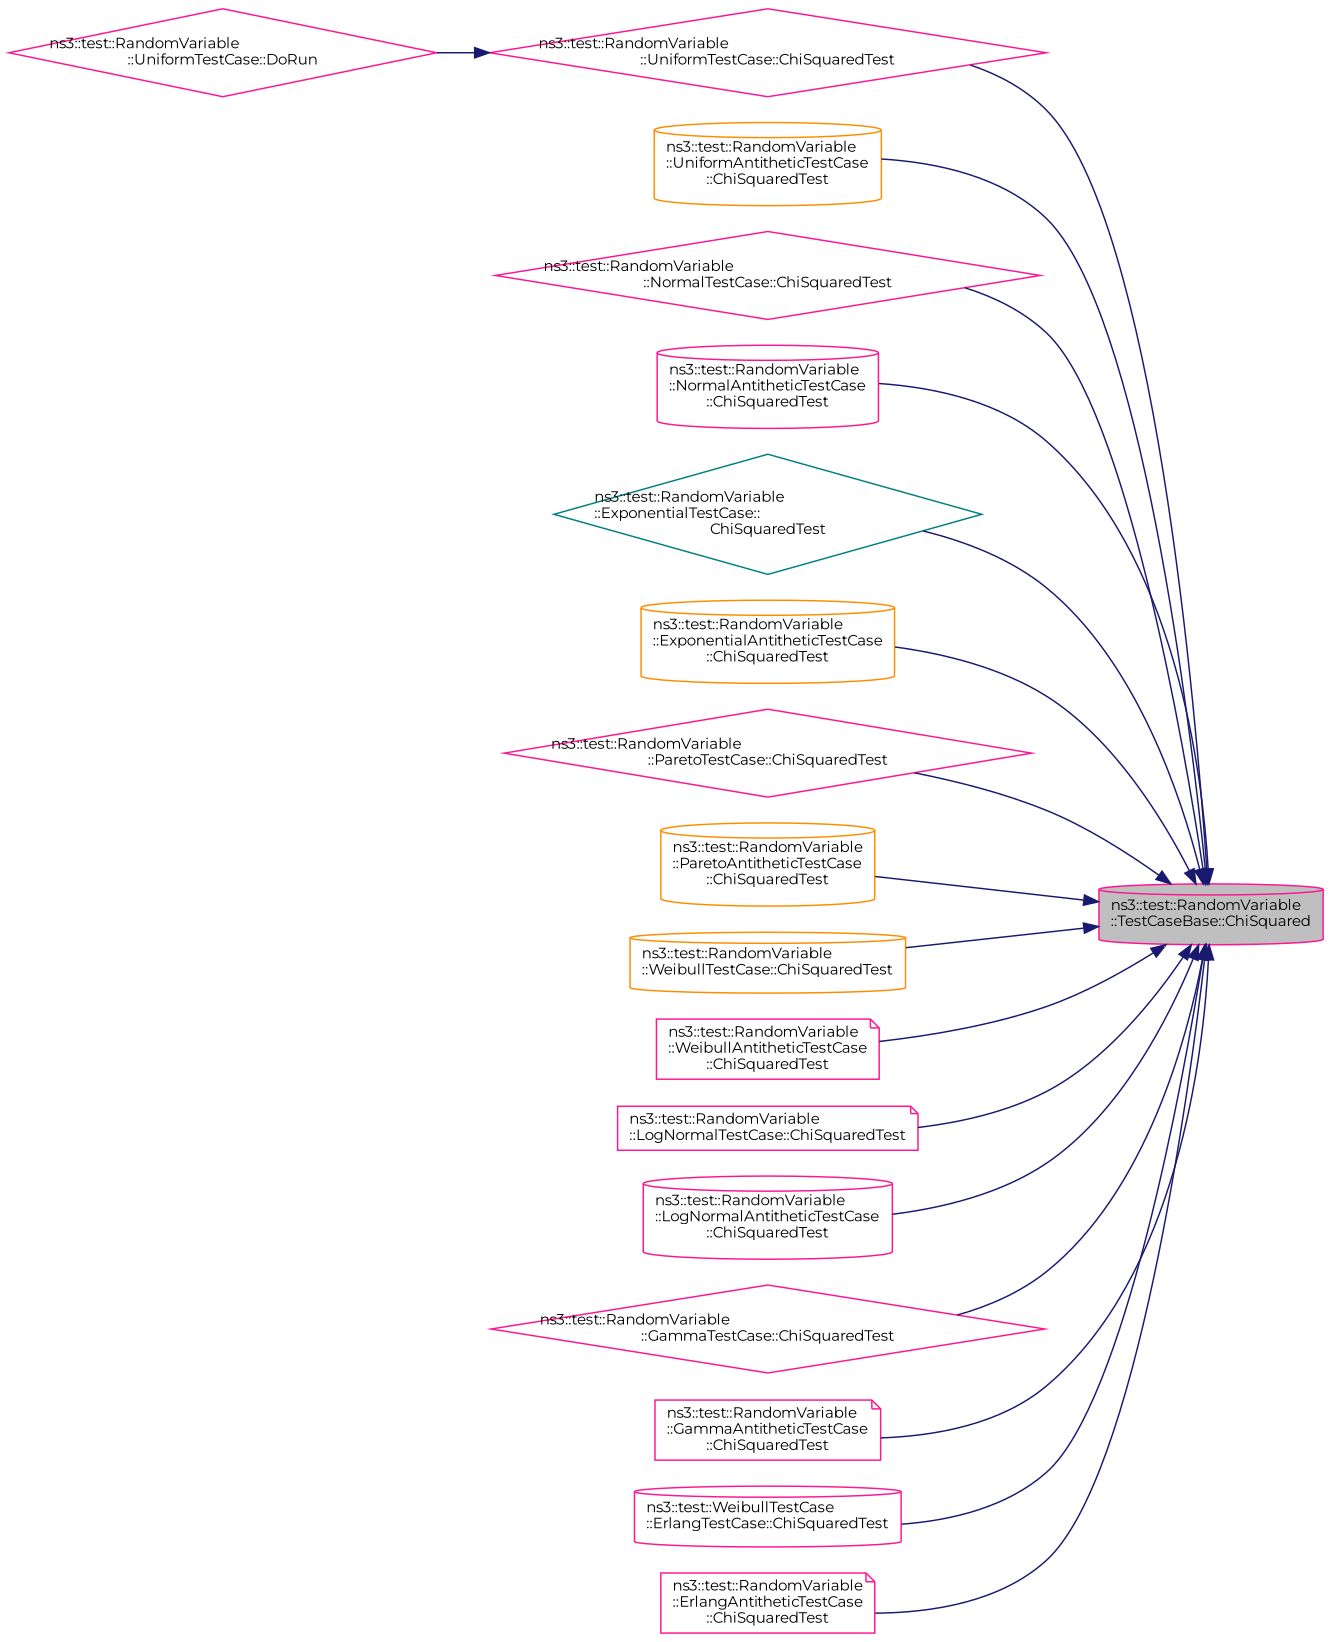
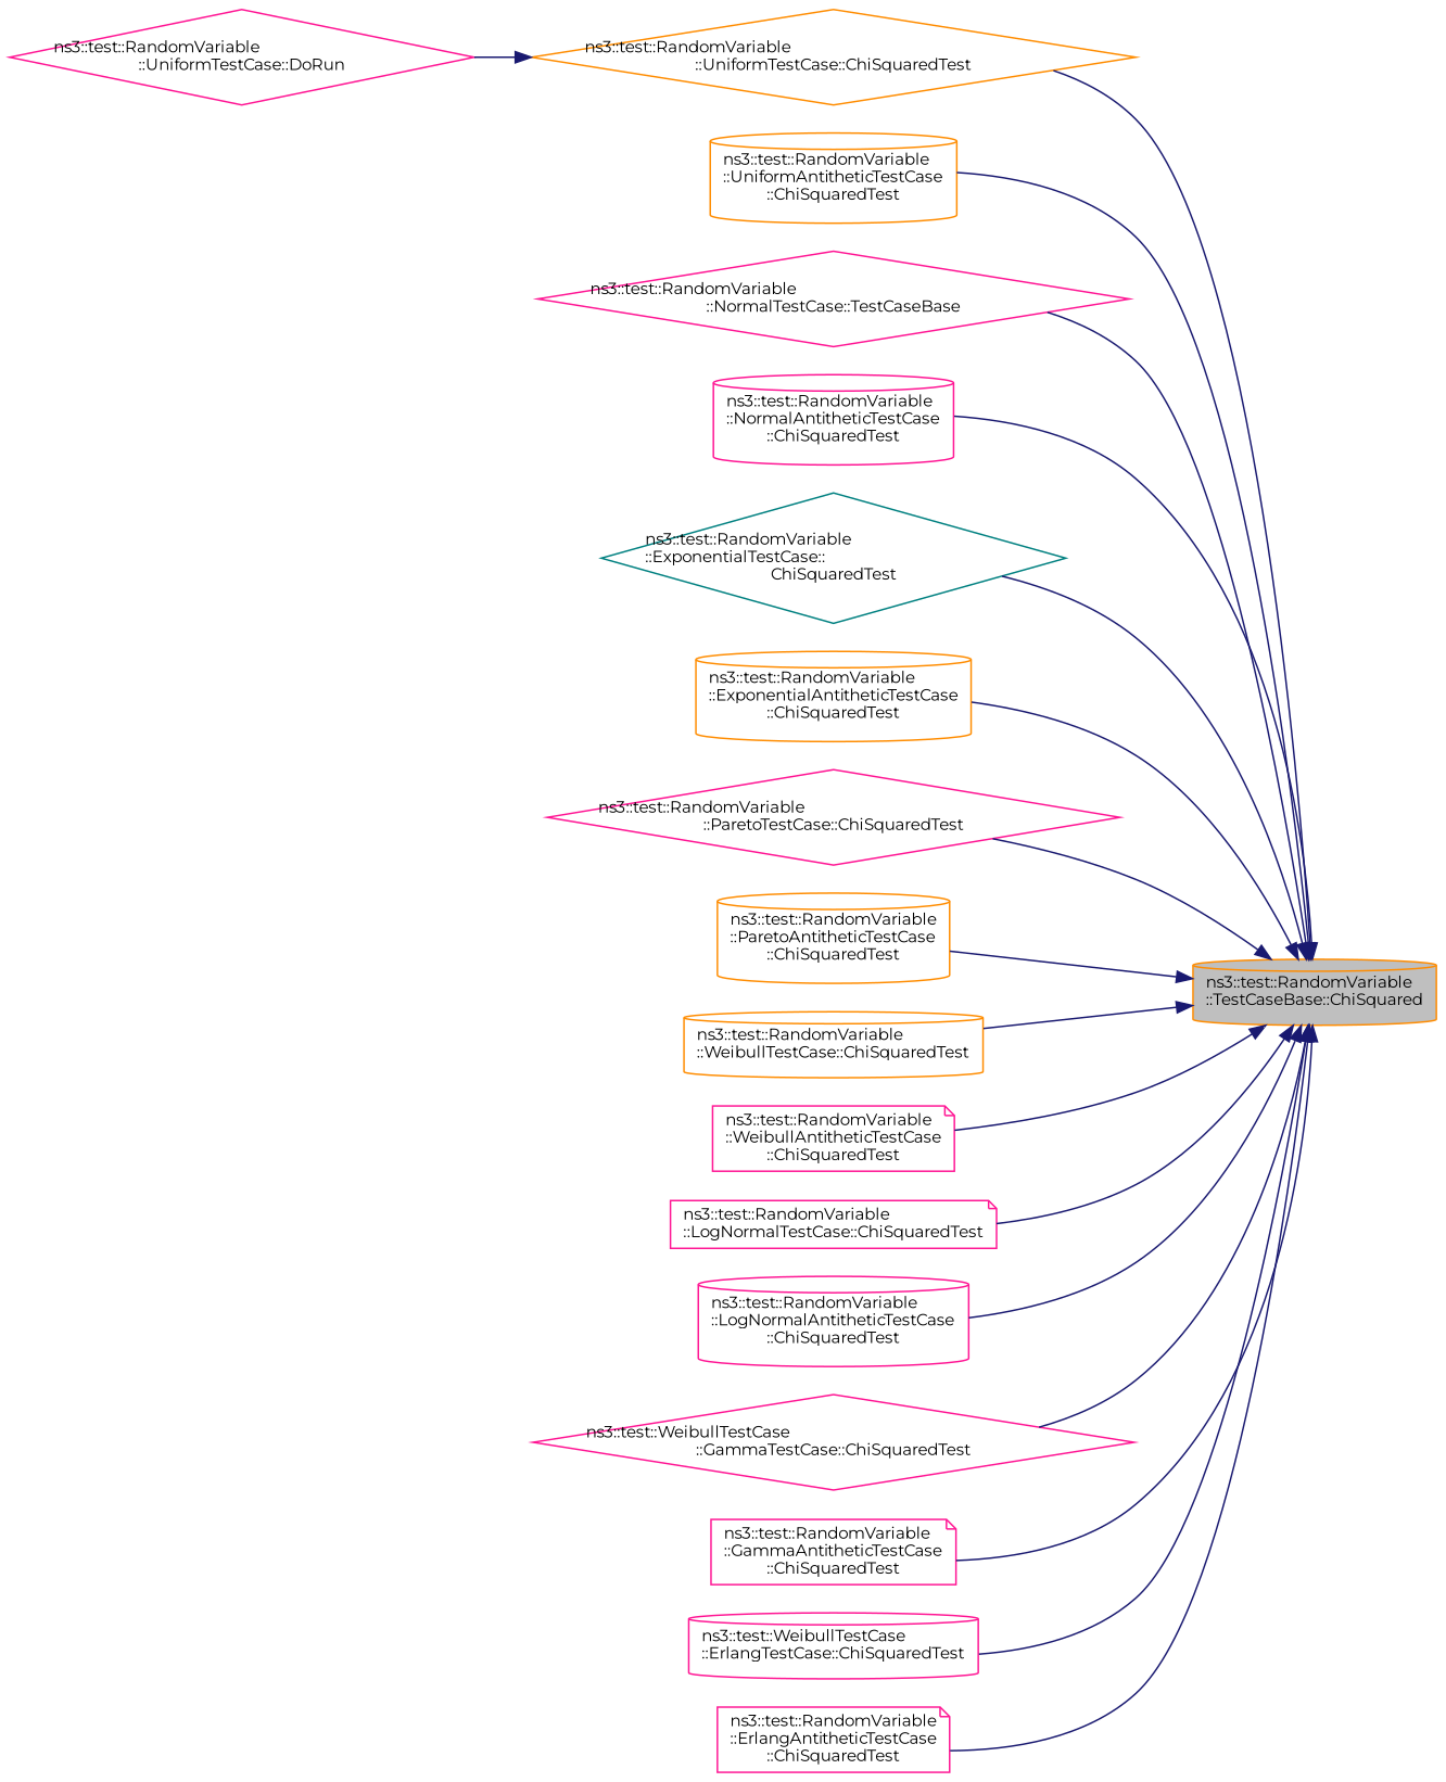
  digraph {
    fontname=Montserrat
    rankdir=RL
    node [color=deeppink fillcolor=white fontname=Montserrat fontsize=10 shape=cylinder style=filled]
    edge [color=midnightblue dir=back fontname=Montserrat fontsize=10 labelfontname=Helvetica labelfontsize=10 style=solid]
-   n1 [fillcolor=grey75 fontcolor=black height=0.2 label="ns3::test::RandomVariable\l::TestCaseBase::ChiSquared" width=0.4]
-   n2 [height=0.2 label="ns3::test::RandomVariable\l::UniformTestCase::ChiSquaredTest" shape=diamond width=0.4]
+   n1 [color=darkorange fillcolor=grey75 fontcolor=black height=0.2 label="ns3::test::RandomVariable\l::TestCaseBase::ChiSquared" width=0.4]
+   n2 [color=darkorange height=0.2 label="ns3::test::RandomVariable\l::UniformTestCase::ChiSquaredTest" shape=diamond width=0.4]
    n3 [color=darkorange height=0.2 label="ns3::test::RandomVariable\l::UniformAntitheticTestCase\l::ChiSquaredTest" width=0.4]
-   n4 [height=0.2 label="ns3::test::RandomVariable\l::NormalTestCase::ChiSquaredTest" shape=diamond width=0.4]
+   n4 [height=0.2 label="ns3::test::RandomVariable\l::NormalTestCase::TestCaseBase" shape=diamond width=0.4]
    n5 [height=0.2 label="ns3::test::RandomVariable\l::NormalAntitheticTestCase\l::ChiSquaredTest" width=0.4]
    n6 [color=teal height=0.2 label="ns3::test::RandomVariable\l::ExponentialTestCase::\lChiSquaredTest" shape=diamond width=0.4]
    n7 [color=darkorange height=0.2 label="ns3::test::RandomVariable\l::ExponentialAntitheticTestCase\l::ChiSquaredTest" width=0.4]
    n8 [height=0.2 label="ns3::test::RandomVariable\l::ParetoTestCase::ChiSquaredTest" shape=diamond width=0.4]
    n9 [color=darkorange height=0.2 label="ns3::test::RandomVariable\l::ParetoAntitheticTestCase\l::ChiSquaredTest" width=0.4]
    n10 [color=darkorange height=0.2 label="ns3::test::RandomVariable\l::WeibullTestCase::ChiSquaredTest" width=0.4]
    n11 [height=0.2 label="ns3::test::RandomVariable\l::WeibullAntitheticTestCase\l::ChiSquaredTest" shape=note width=0.4]
    n12 [height=0.2 label="ns3::test::RandomVariable\l::LogNormalTestCase::ChiSquaredTest" shape=note width=0.4]
    n13 [height=0.2 label="ns3::test::RandomVariable\l::LogNormalAntitheticTestCase\l::ChiSquaredTest" width=0.4]
-   n14 [height=0.2 label="ns3::test::RandomVariable\l::GammaTestCase::ChiSquaredTest" shape=diamond width=0.4]
+   n14 [height=0.2 label="ns3::test::WeibullTestCase\l::GammaTestCase::ChiSquaredTest" shape=diamond width=0.4]
    n15 [height=0.2 label="ns3::test::RandomVariable\l::GammaAntitheticTestCase\l::ChiSquaredTest" shape=note width=0.4]
    n16 [height=0.2 label="ns3::test::WeibullTestCase\l::ErlangTestCase::ChiSquaredTest" width=0.4]
    n17 [height=0.2 label="ns3::test::RandomVariable\l::ErlangAntitheticTestCase\l::ChiSquaredTest" shape=note width=0.4]
    n18 [height=0.2 label="ns3::test::RandomVariable\l::UniformTestCase::DoRun" shape=diamond width=0.4]
    n1 -> n2
    n1 -> n3
    n1 -> n4
    n1 -> n5
    n1 -> n6
    n1 -> n7
    n1 -> n8
    n1 -> n9
    n1 -> n10
    n1 -> n11
    n1 -> n12
    n1 -> n13
    n1 -> n14
    n1 -> n15
    n1 -> n16
    n1 -> n17
    n2 -> n18
  }
